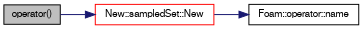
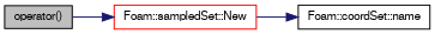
  digraph {
    rankdir=LR
    node [color=black fontname=FreeSans fontsize=10 shape=record]
    edge [color=midnightblue fontname=FreeSans fontsize=10 labelfontname=FreeSans labelfontsize=10 style=solid]
    n1 [fillcolor=grey75 fontcolor=black height=0.2 label="operator()" style=filled width=0.4]
-   n2 [color=red height=0.2 label="New::sampledSet::New" width=0.4]
-   n3 [height=0.2 label="Foam::operator::name" width=0.4]
+   n2 [color=red height=0.2 label="Foam::sampledSet::New" width=0.4]
+   n3 [height=0.2 label="Foam::coordSet::name" width=0.4]
    n1 -> n2
    n2 -> n3
  }
